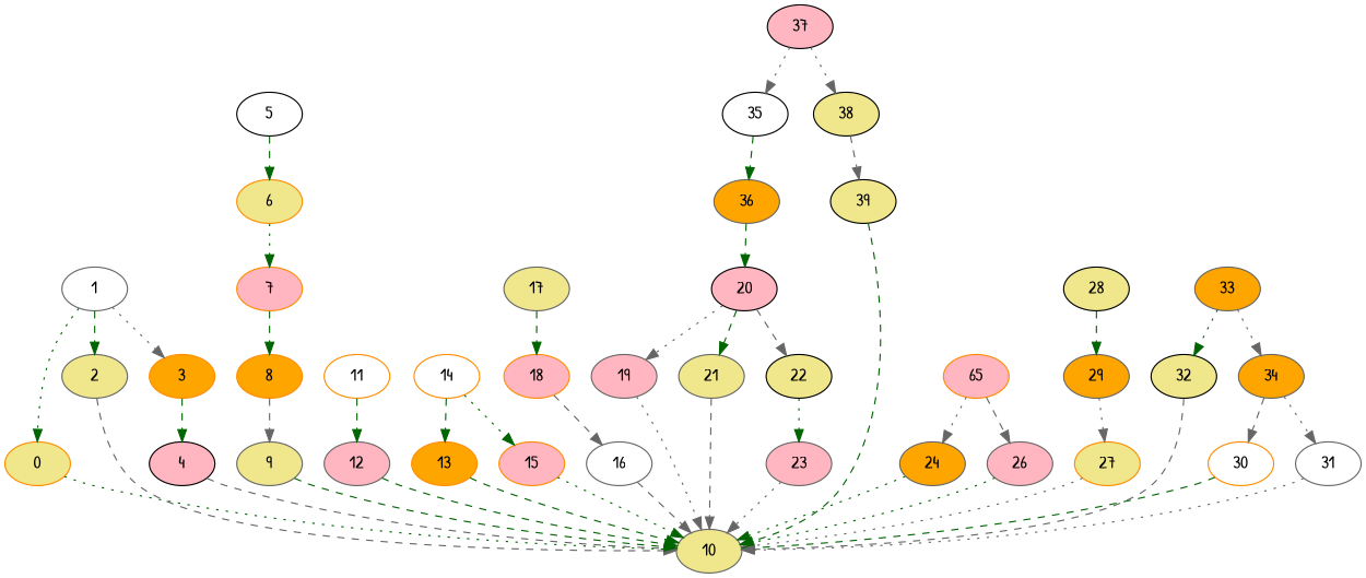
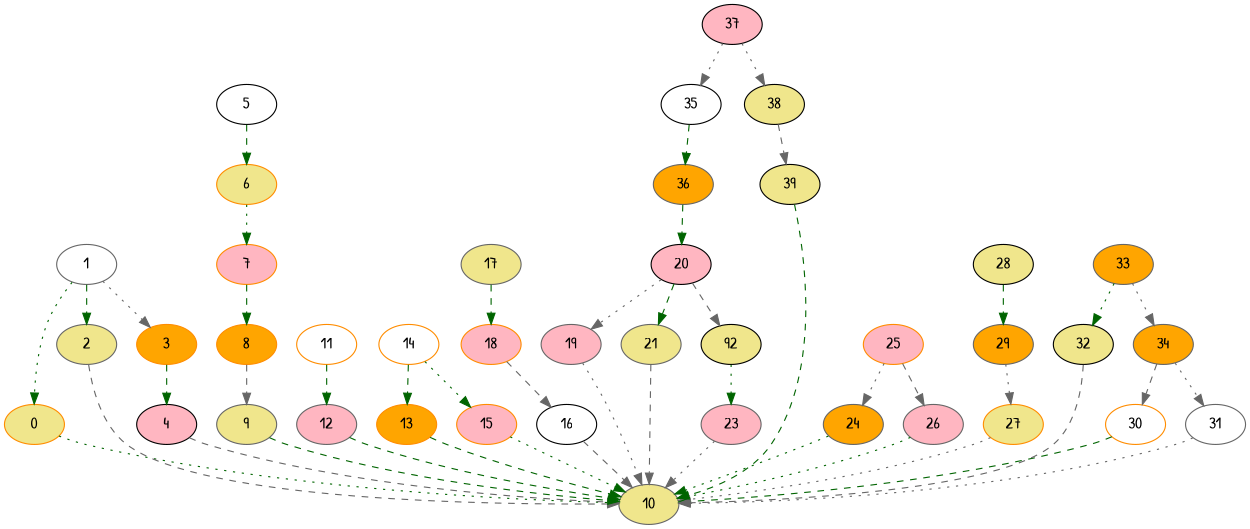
  strict digraph {
    fontname="Patrick Hand"
    node [color=gray40 exec=158 fillcolor=khaki fontname="Patrick Hand" style=filled]
    edge [color=darkgreen comm=7 fontname="Patrick Hand" style=dashed]
    0 [color=darkorange exec=147]
    10 [exec=155]
    1 [exec=93 fillcolor=white]
    2 [exec=165]
    3 [color=darkorange fillcolor=orange]
    4 [color=black exec=90 fillcolor=lightpink]
    5 [color=black exec=148 fillcolor=white]
    6 [color=darkorange exec=76]
    7 [color=darkorange exec=124 fillcolor=lightpink]
    8 [color=darkorange exec=102 fillcolor=orange]
    9 [exec=107]
    11 [color=darkorange exec=64 fillcolor=white]
    12 [exec=146 fillcolor=lightpink]
    13 [color=darkorange exec=78 fillcolor=orange]
    14 [color=darkorange exec=50 fillcolor=white]
    15 [color=darkorange exec=81 fillcolor=lightpink]
-   16 [exec=178 fillcolor=white]
+   16 [color=black exec=178 fillcolor=white]
    17 [exec=71]
    18 [color=darkorange exec=196 fillcolor=lightpink]
    19 [exec=151 fillcolor=lightpink]
    20 [color=black exec=99 fillcolor=lightpink]
    21 [exec=73]
-   22 [color=black exec=198]
+   22 [color=black exec=198 label=92]
    23 [exec=87 fillcolor=lightpink]
    24 [exec=163 fillcolor=orange]
-   25 [color=darkorange exec=119 fillcolor=lightpink label=65]
+   25 [color=darkorange exec=119 fillcolor=lightpink]
    26 [exec=133 fillcolor=lightpink]
    27 [color=darkorange exec=193]
    28 [color=black exec=159]
    29 [exec=177 fillcolor=orange]
    30 [color=darkorange fillcolor=white]
    31 [exec=109 fillcolor=white]
    32 [color=black exec=74]
    33 [exec=152 fillcolor=orange]
    34 [exec=180 fillcolor=orange]
    35 [color=black exec=57 fillcolor=white]
    36 [exec=62 fillcolor=orange]
    37 [color=black exec=94 fillcolor=lightpink]
    38 [color=black exec=117]
    39 [color=black exec=92]
    0 -> 10 [style=dotted]
    1 -> 0 [comm=20 style=dotted]
    1 -> 2 [comm=10]
    1 -> 3 [color=gray40 comm=13 style=dotted]
    2 -> 10 [color=gray40]
    3 -> 4 [comm=5]
    4 -> 10 [color=gray40 comm=18]
    5 -> 6 [comm=14]
    6 -> 7 [style=dotted]
    7 -> 8 [comm=14]
    8 -> 9 [color=gray40]
    9 -> 10 [comm=12]
    11 -> 12 [comm=9]
    12 -> 10 [comm=8]
    13 -> 10 [comm=8]
    14 -> 13 [comm=19]
    14 -> 15 [comm=20 style=dotted]
    15 -> 10 [comm=6 style=dotted]
    16 -> 10 [color=gray40 comm=20]
    17 -> 18 [comm=6]
    18 -> 16 [color=gray40 comm=5]
    19 -> 10 [color=gray40 comm=16 style=dotted]
    20 -> 19 [color=gray40 comm=19 style=dotted]
    20 -> 21 [comm=12]
    20 -> 22 [color=gray40 comm=12]
    21 -> 10 [color=gray40 comm=16]
    22 -> 23 [comm=20 style=dotted]
    23 -> 10 [color=gray40 comm=12 style=dotted]
    24 -> 10 [comm=6 style=dotted]
    25 -> 24 [color=gray40 comm=6 style=dotted]
    25 -> 26 [color=gray40]
    26 -> 10 [comm=18 style=dotted]
    27 -> 10 [color=gray40 comm=18 style=dotted]
    28 -> 29
    29 -> 27 [color=gray40 style=dotted]
    30 -> 10 [comm=11]
    31 -> 10 [color=gray40 comm=6 style=dotted]
    32 -> 10 [color=gray40 comm=10]
    33 -> 32 [style=dotted]
    33 -> 34 [color=gray40 style=dotted]
    34 -> 30 [color=gray40 comm=5]
    34 -> 31 [color=gray40 comm=16 style=dotted]
    35 -> 36 [comm=20]
    36 -> 20 [comm=20]
    37 -> 35 [color=gray40 style=dotted]
    37 -> 38 [color=gray40 comm=5 style=dotted]
    38 -> 39 [color=gray40 comm=15]
    39 -> 10
  }
